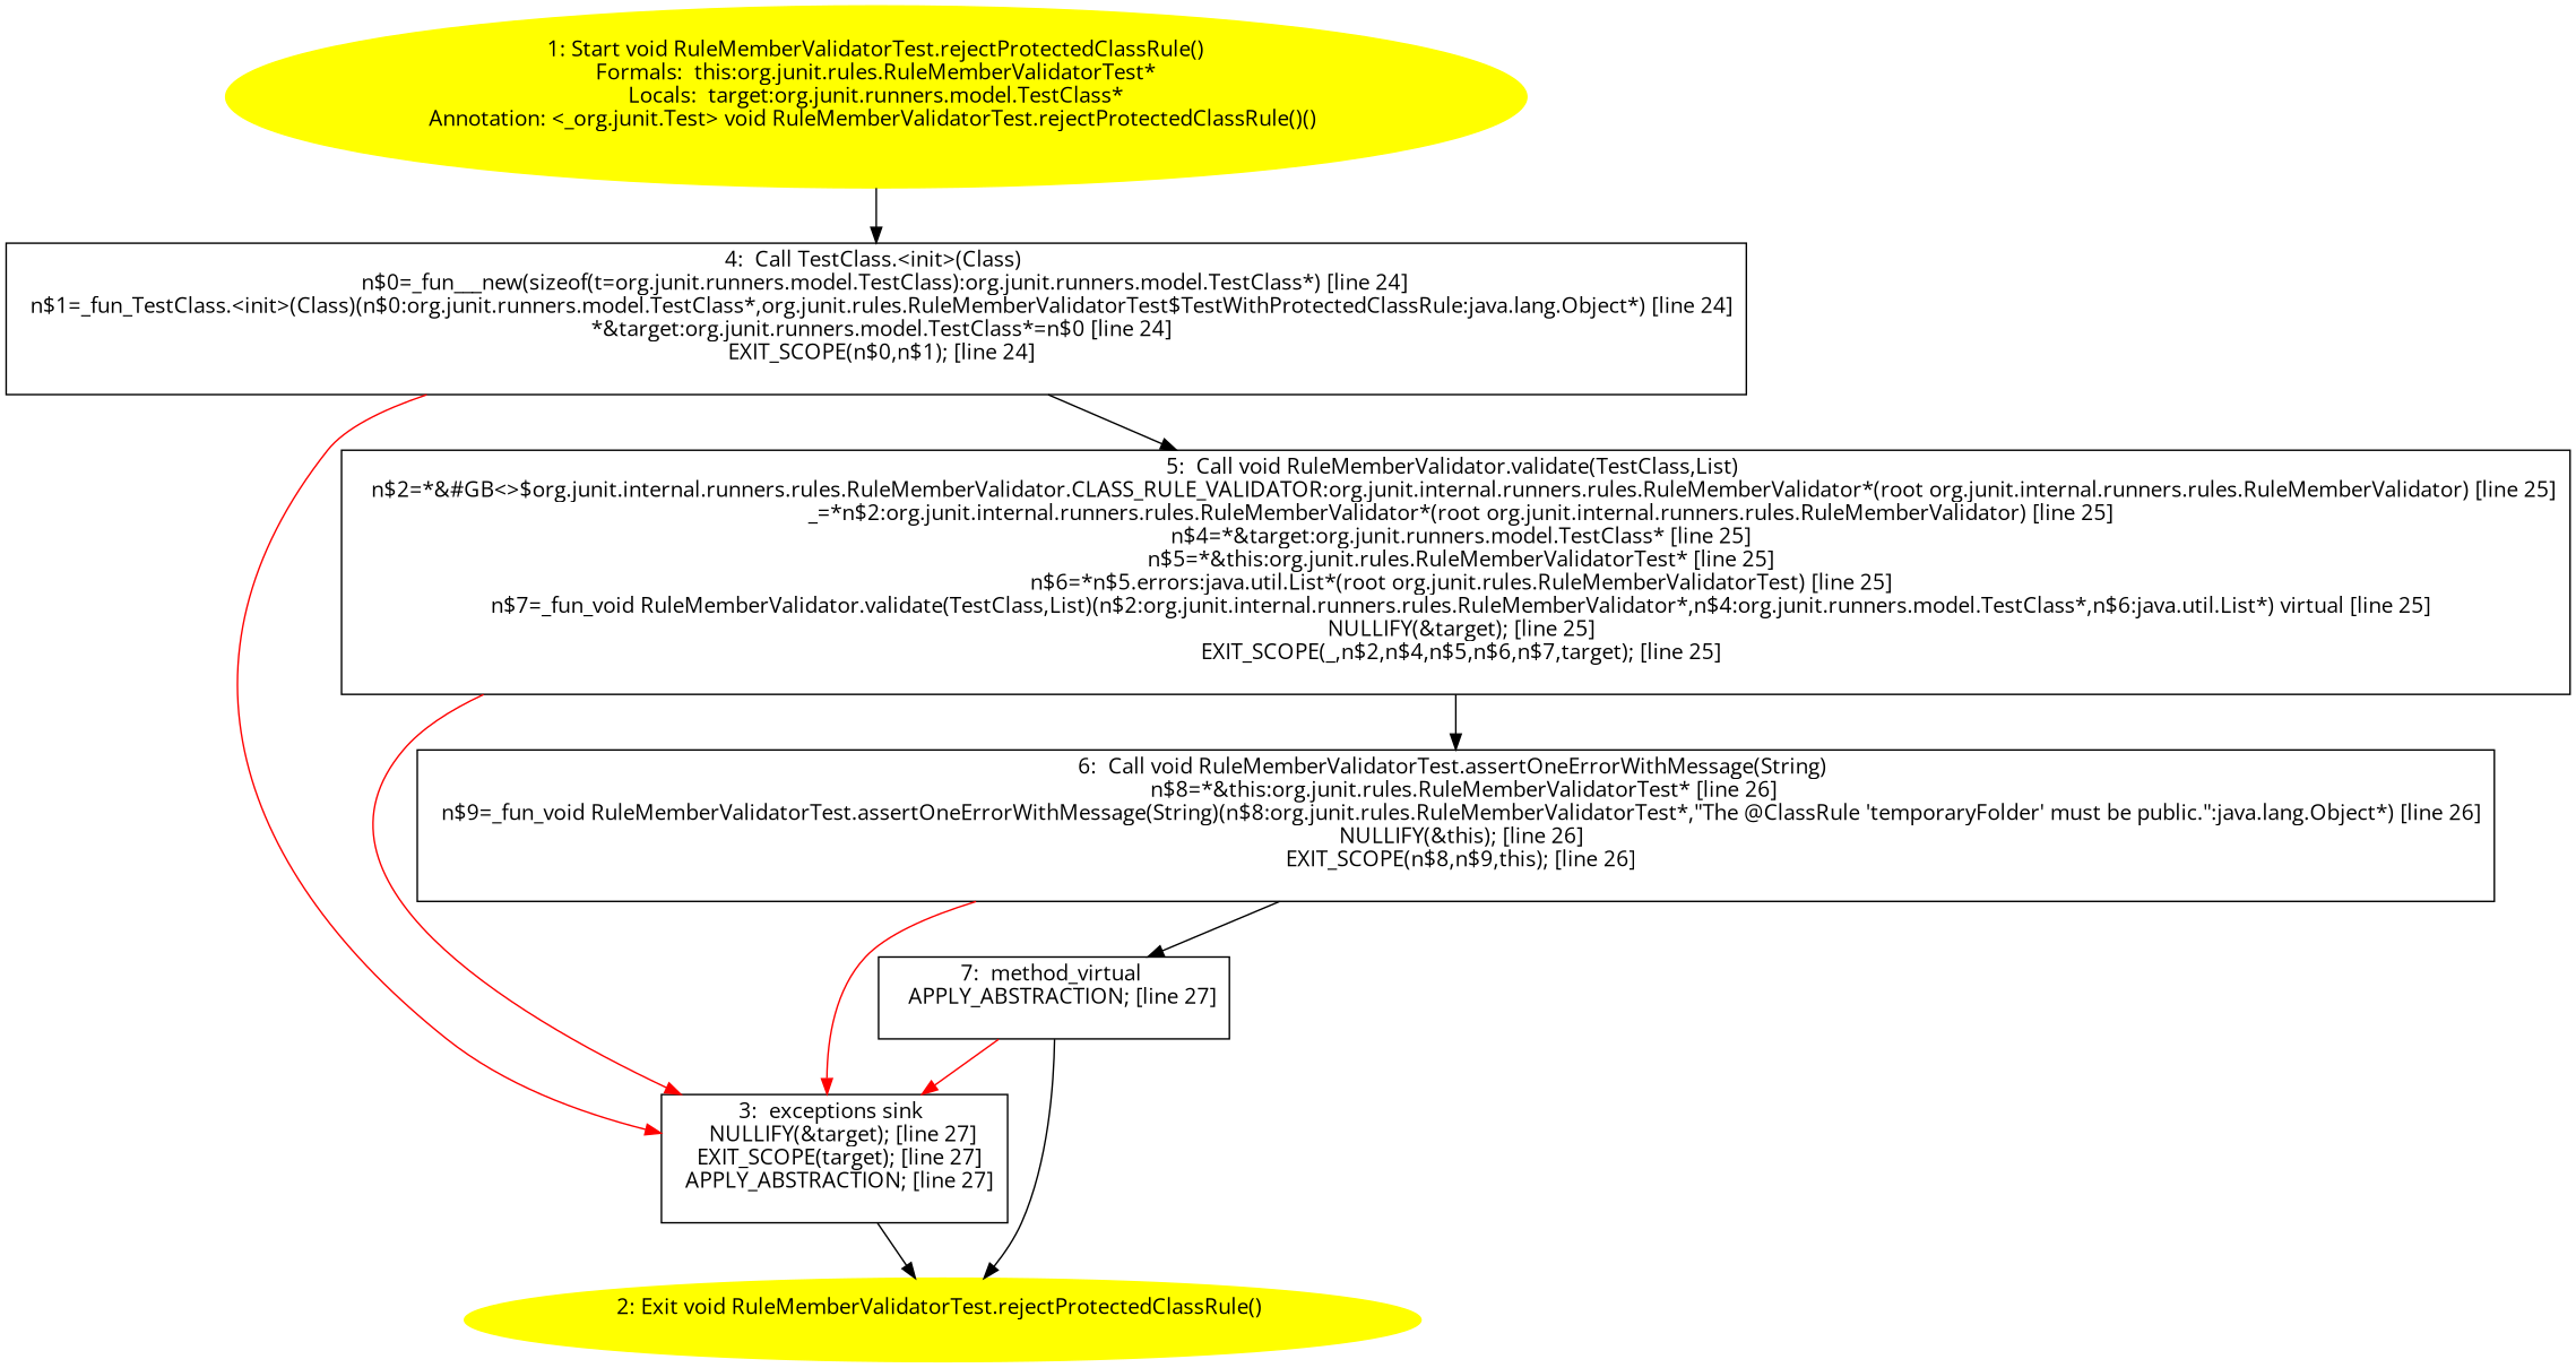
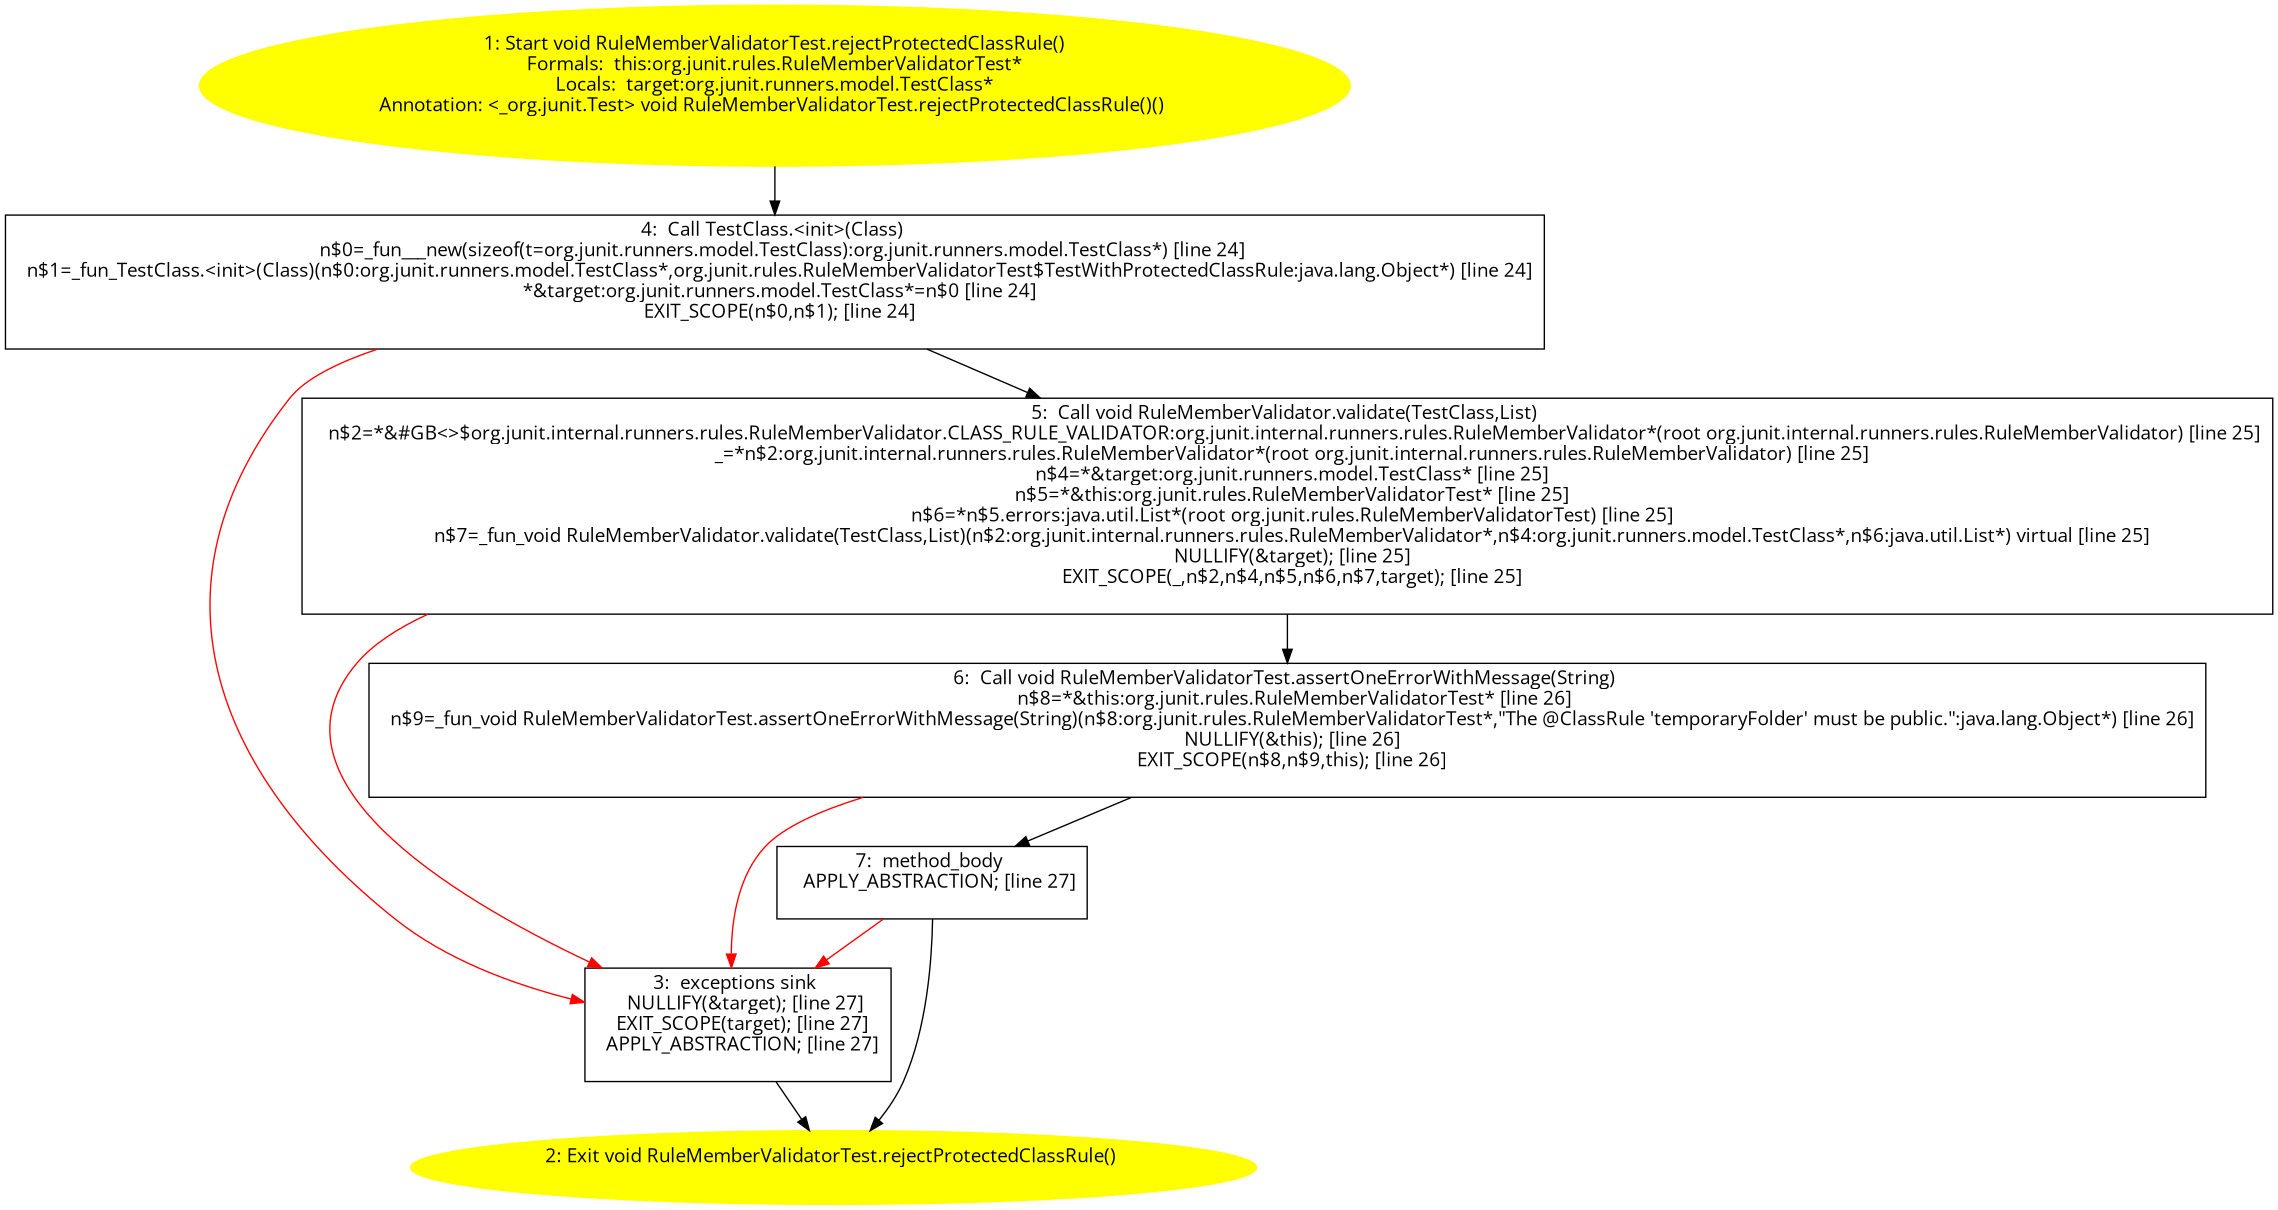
  digraph {
    fontname="Open Sans"
    node [fontname="Open Sans" shape=box]
    edge [fontname="Open Sans"]
    n1 [color=yellow label="1: Start void RuleMemberValidatorTest.rejectProtectedClassRule()\nFormals:  this:org.junit.rules.RuleMemberValidatorTest*\nLocals:  target:org.junit.runners.model.TestClass*\nAnnotation: <_org.junit.Test> void RuleMemberValidatorTest.rejectProtectedClassRule()() \n  " style=filled shape=""]
    n2 [label="4:  Call TestClass.<init>(Class) \n   n$0=_fun___new(sizeof(t=org.junit.runners.model.TestClass):org.junit.runners.model.TestClass*) [line 24]\n  n$1=_fun_TestClass.<init>(Class)(n$0:org.junit.runners.model.TestClass*,org.junit.rules.RuleMemberValidatorTest$TestWithProtectedClassRule:java.lang.Object*) [line 24]\n  *&target:org.junit.runners.model.TestClass*=n$0 [line 24]\n  EXIT_SCOPE(n$0,n$1); [line 24]\n "]
    n3 [label="3:  exceptions sink \n   NULLIFY(&target); [line 27]\n  EXIT_SCOPE(target); [line 27]\n  APPLY_ABSTRACTION; [line 27]\n "]
    n4 [label="5:  Call void RuleMemberValidator.validate(TestClass,List) \n   n$2=*&#GB<>$org.junit.internal.runners.rules.RuleMemberValidator.CLASS_RULE_VALIDATOR:org.junit.internal.runners.rules.RuleMemberValidator*(root org.junit.internal.runners.rules.RuleMemberValidator) [line 25]\n  _=*n$2:org.junit.internal.runners.rules.RuleMemberValidator*(root org.junit.internal.runners.rules.RuleMemberValidator) [line 25]\n  n$4=*&target:org.junit.runners.model.TestClass* [line 25]\n  n$5=*&this:org.junit.rules.RuleMemberValidatorTest* [line 25]\n  n$6=*n$5.errors:java.util.List*(root org.junit.rules.RuleMemberValidatorTest) [line 25]\n  n$7=_fun_void RuleMemberValidator.validate(TestClass,List)(n$2:org.junit.internal.runners.rules.RuleMemberValidator*,n$4:org.junit.runners.model.TestClass*,n$6:java.util.List*) virtual [line 25]\n  NULLIFY(&target); [line 25]\n  EXIT_SCOPE(_,n$2,n$4,n$5,n$6,n$7,target); [line 25]\n "]
    n5 [color=yellow label="2: Exit void RuleMemberValidatorTest.rejectProtectedClassRule() \n  " style=filled shape=""]
    n6 [label="6:  Call void RuleMemberValidatorTest.assertOneErrorWithMessage(String) \n   n$8=*&this:org.junit.rules.RuleMemberValidatorTest* [line 26]\n  n$9=_fun_void RuleMemberValidatorTest.assertOneErrorWithMessage(String)(n$8:org.junit.rules.RuleMemberValidatorTest*,\"The @ClassRule 'temporaryFolder' must be public.\":java.lang.Object*) [line 26]\n  NULLIFY(&this); [line 26]\n  EXIT_SCOPE(n$8,n$9,this); [line 26]\n "]
-   n7 [label="7:  method_virtual \n   APPLY_ABSTRACTION; [line 27]\n "]
+   n7 [label="7:  method_body \n   APPLY_ABSTRACTION; [line 27]\n "]
    n1 -> n2
    n2 -> n3 [color=red]
    n2 -> n4
    n3 -> n5
    n4 -> n3 [color=red]
    n4 -> n6
    n6 -> n3 [color=red]
    n6 -> n7
    n7 -> n3 [color=red]
    n7 -> n5
  }
